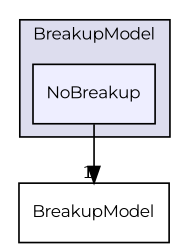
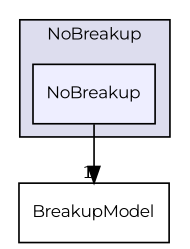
  digraph {
    compound=true
    fontname=Montserrat
    node [fontname=Montserrat fontsize=10 shape=box]
    n1 [fillcolor="#eeeeff" label=NoBreakup pencolor=black style=filled]
    n2 [label=BreakupModel]
    subgraph cluster_1 {
      bgcolor="#ddddee"
      fontsize=10
-     label=BreakupModel
+     label=NoBreakup
      pencolor=black
      n1
    }
    n1 -> n2 [headlabel=1 labeldistance=1.5 labelfontname=Helvetica labelfontsize=10 fontname=Montserrat]
  }
